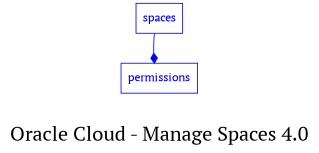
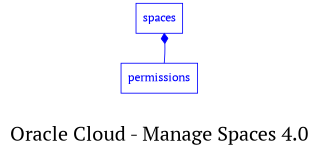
  digraph {
    fontsize=24
    label="Oracle Cloud - Manage Spaces 4.0"
    splines=true
    fontname="PT Serif"
    node [color=blue fontcolor=blue shape=box fontname="PT Serif"]
    spaces
    permissions
-   spaces -> permissions [arrowhead=diamond arrowtail=none color=blue fontcolor=blue fontname="PT Serif"]
+   permissions -> spaces [arrowhead=diamond arrowtail=none color=blue fontcolor=blue fontname="PT Serif"]
  }
